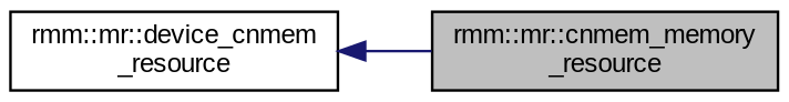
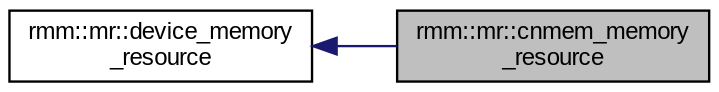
  digraph {
    rankdir=LR
    fontname="Liberation Sans"
    node [color=black fontname="Liberation Sans" fontsize=10 shape=record style=filled]
    n1 [fillcolor=grey75 fontcolor=black height=0.2 label="rmm::mr::cnmem_memory\l_resource" width=0.4]
-   n2 [fillcolor=white height=0.2 label="rmm::mr::device_cnmem\l_resource" width=0.4]
+   n2 [fillcolor=white height=0.2 label="rmm::mr::device_memory\l_resource" width=0.4]
    n2 -> n1 [color=midnightblue dir=back fontname="Liberation Sans" fontsize=10 labelfontname=Helvetica labelfontsize=10 style=solid]
  }
